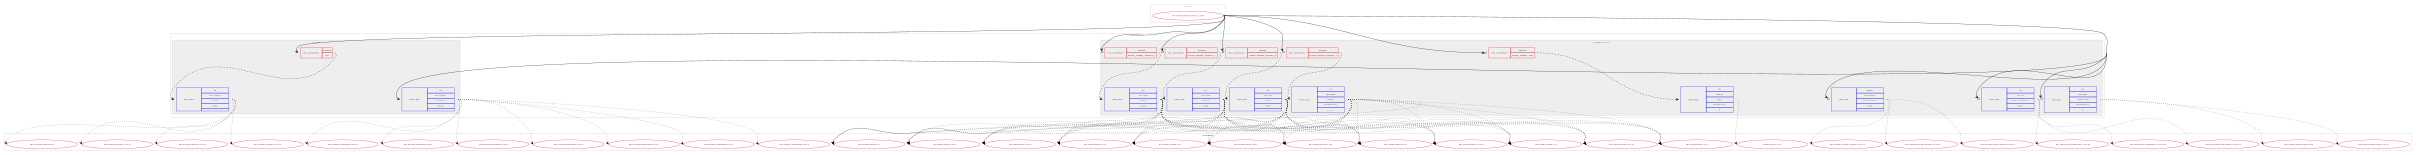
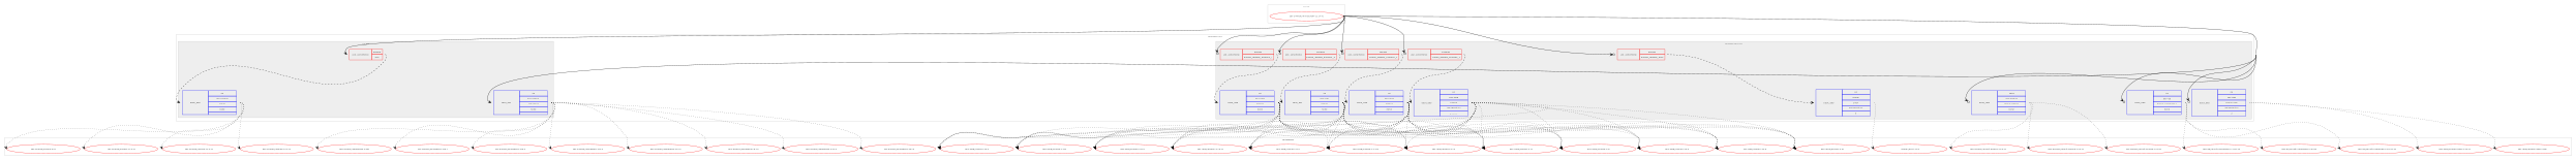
  digraph {
    compound=true
    concentrate=true
    fontname="Comic Neue"
    fontsize=10
    newrank=true
    rankdir=TB
    ranksep=1.5
    node [color=red fontname="Comic Neue" fontsize=10]
    edge [arrowhead=vee fontname="Comic Neue" headport=w style=dotted tailport=e weight=100]
    n1 [label="dev-python/mysqlclient-1.3.14-r1" width=4]
    n2 [color=blue label=<<TABLE BORDER="0" CELLBORDER="1" CELLSPACING="0" CELLPADDING="4" WIDTH="220"><TR><TD ROWSPAN="6" CELLPADDING="30">pack_dep</TD></TR><TR><TD WIDTH="110">no</TD></TR><TR><TD>dev-python</TD></TR><TR><TD>sphinx</TD></TR><TR><TD>none</TD></TR><TR><TD></TD></TR></TABLE>> shape=none]
    n3 [label=<<TABLE BORDER="0" CELLBORDER="1" CELLSPACING="0" CELLPADDING="4"><TR><TD ROWSPAN="3" CELLPADDING="10">use_conditional</TD></TR><TR><TD>positive</TD></TR><TR><TD>doc</TD></TR></TABLE>> shape=none]
    n4 [color=blue label=<<TABLE BORDER="0" CELLBORDER="1" CELLSPACING="0" CELLPADDING="4" WIDTH="220"><TR><TD ROWSPAN="6" CELLPADDING="30">pack_dep</TD></TR><TR><TD WIDTH="110">no</TD></TR><TR><TD>dev-python</TD></TR><TR><TD>setuptools</TD></TR><TR><TD>none</TD></TR><TR><TD></TD></TR></TABLE>> shape=none]
    n5 [color=blue label=<<TABLE BORDER="0" CELLBORDER="1" CELLSPACING="0" CELLPADDING="4" WIDTH="220"><TR><TD ROWSPAN="6" CELLPADDING="30">pack_dep</TD></TR><TR><TD WIDTH="110">no</TD></TR><TR><TD>virtual</TD></TR><TR><TD>pypy</TD></TR><TR><TD>greaterequal</TD></TR><TR><TD>5</TD></TR></TABLE>> shape=none]
    n6 [label=<<TABLE BORDER="0" CELLBORDER="1" CELLSPACING="0" CELLPADDING="4"><TR><TD ROWSPAN="3" CELLPADDING="10">use_conditional</TD></TR><TR><TD>positive</TD></TR><TR><TD>python_targets_pypy</TD></TR></TABLE>> shape=none]
    n7 [color=blue label=<<TABLE BORDER="0" CELLBORDER="1" CELLSPACING="0" CELLPADDING="4" WIDTH="220"><TR><TD ROWSPAN="6" CELLPADDING="30">pack_dep</TD></TR><TR><TD WIDTH="110">no</TD></TR><TR><TD>dev-lang</TD></TR><TR><TD>python</TD></TR><TR><TD>greaterequal</TD></TR><TR><TD>2.7.5-r2</TD></TR></TABLE>> shape=none]
    n8 [label=<<TABLE BORDER="0" CELLBORDER="1" CELLSPACING="0" CELLPADDING="4"><TR><TD ROWSPAN="3" CELLPADDING="10">use_conditional</TD></TR><TR><TD>positive</TD></TR><TR><TD>python_targets_python2_7</TD></TR></TABLE>> shape=none]
    n9 [color=blue label=<<TABLE BORDER="0" CELLBORDER="1" CELLSPACING="0" CELLPADDING="4" WIDTH="220"><TR><TD ROWSPAN="6" CELLPADDING="30">pack_dep</TD></TR><TR><TD WIDTH="110">no</TD></TR><TR><TD>dev-lang</TD></TR><TR><TD>python</TD></TR><TR><TD>none</TD></TR><TR><TD></TD></TR></TABLE>> shape=none]
    n10 [label=<<TABLE BORDER="0" CELLBORDER="1" CELLSPACING="0" CELLPADDING="4"><TR><TD ROWSPAN="3" CELLPADDING="10">use_conditional</TD></TR><TR><TD>positive</TD></TR><TR><TD>python_targets_python3_5</TD></TR></TABLE>> shape=none]
    n11 [color=blue label=<<TABLE BORDER="0" CELLBORDER="1" CELLSPACING="0" CELLPADDING="4" WIDTH="220"><TR><TD ROWSPAN="6" CELLPADDING="30">pack_dep</TD></TR><TR><TD WIDTH="110">no</TD></TR><TR><TD>dev-lang</TD></TR><TR><TD>python</TD></TR><TR><TD>none</TD></TR><TR><TD></TD></TR></TABLE>> shape=none]
    n12 [label=<<TABLE BORDER="0" CELLBORDER="1" CELLSPACING="0" CELLPADDING="4"><TR><TD ROWSPAN="3" CELLPADDING="10">use_conditional</TD></TR><TR><TD>positive</TD></TR><TR><TD>python_targets_python3_6</TD></TR></TABLE>> shape=none]
    n13 [color=blue label=<<TABLE BORDER="0" CELLBORDER="1" CELLSPACING="0" CELLPADDING="4" WIDTH="220"><TR><TD ROWSPAN="6" CELLPADDING="30">pack_dep</TD></TR><TR><TD WIDTH="110">no</TD></TR><TR><TD>dev-lang</TD></TR><TR><TD>python</TD></TR><TR><TD>none</TD></TR><TR><TD></TD></TR></TABLE>> shape=none]
    n14 [label=<<TABLE BORDER="0" CELLBORDER="1" CELLSPACING="0" CELLPADDING="4"><TR><TD ROWSPAN="3" CELLPADDING="10">use_conditional</TD></TR><TR><TD>positive</TD></TR><TR><TD>python_targets_python3_7</TD></TR></TABLE>> shape=none]
    n15 [color=blue label=<<TABLE BORDER="0" CELLBORDER="1" CELLSPACING="0" CELLPADDING="4" WIDTH="220"><TR><TD ROWSPAN="6" CELLPADDING="30">pack_dep</TD></TR><TR><TD WIDTH="110">no</TD></TR><TR><TD>dev-db</TD></TR><TR><TD>mysql-connector-c</TD></TR><TR><TD>none</TD></TR><TR><TD></TD></TR></TABLE>> shape=none]
    n16 [color=blue label=<<TABLE BORDER="0" CELLBORDER="1" CELLSPACING="0" CELLPADDING="4" WIDTH="220"><TR><TD ROWSPAN="6" CELLPADDING="30">pack_dep</TD></TR><TR><TD WIDTH="110">no</TD></TR><TR><TD>dev-lang</TD></TR><TR><TD>python-exec</TD></TR><TR><TD>greaterequal</TD></TR><TR><TD>2</TD></TR></TABLE>> shape=none]
    n17 [color=blue label=<<TABLE BORDER="0" CELLBORDER="1" CELLSPACING="0" CELLPADDING="4" WIDTH="220"><TR><TD ROWSPAN="6" CELLPADDING="30">pack_dep</TD></TR><TR><TD WIDTH="110">weak</TD></TR><TR><TD>dev-python</TD></TR><TR><TD>mysql-python</TD></TR><TR><TD>none</TD></TR><TR><TD></TD></TR></TABLE>> shape=none]
    n18 [label="dev-python/sphinx-1.2.2-r1" width=4]
    n19 [label="dev-python/sphinx-1.2.3-r1" width=4]
    n20 [label="dev-python/sphinx-1.7.5-r1" width=4]
    n21 [label="dev-python/sphinx-2.0.1" width=4]
    n22 [label="dev-python/setuptools-36.7.2" width=4]
    n23 [label="dev-python/setuptools-40.6.3" width=4]
    n24 [label="dev-python/setuptools-41.1.0" width=4]
    n25 [label="dev-python/setuptools-41.2.0" width=4]
    n26 [label="dev-python/setuptools-41.4.0" width=4]
    n27 [label="dev-python/setuptools-41.5.0" width=4]
+   n28 [label="dev-python/setuptools-41.5.1" width=4]
    n29 [label="dev-python/setuptools-9999" width=4]
    n30 [label="virtual/pypy-7.2.0" width=4]
    n31 [label="dev-lang/python-2.7.15" width=4]
    n32 [label="dev-lang/python-2.7.16" width=4]
    n33 [label="dev-lang/python-3.5.5" width=4]
    n34 [label="dev-lang/python-3.5.7" width=4]
    n35 [label="dev-lang/python-3.6.5" width=4]
    n36 [label="dev-lang/python-3.6.8" width=4]
    n37 [label="dev-lang/python-3.6.9" width=4]
    n38 [label="dev-lang/python-3.7.2" width=4]
    n39 [label="dev-lang/python-3.7.3" width=4]
    n40 [label="dev-lang/python-3.7.4-r1" width=4]
    n41 [label="dev-lang/python-3.7.5" width=4]
    n42 [label="dev-lang/python-3.7.5-r1" width=4]
    n43 [label="dev-db/mysql-connector-c-4.1.11-r2" width=4]
    n44 [label="dev-db/mysql-connector-c-8.0.17-r3" width=4]
    n45 [label="dev-db/mysql-connector-c-8.0.18" width=4]
    n46 [label="dev-lang/python-exec-2.4.6-r1" width=4]
    n47 [label="dev-lang/python-exec-9999" width=4]
    n48 [label="dev-python/mysql-python-1.2.3-r1" width=4]
    n49 [label="dev-python/mysql-python-1.2.5-r1" width=4]
    n50 [label="dev-python/mysql-python-1.2.5-r2" width=4]
    subgraph cluster_1 {
      color=gray
      label=<<i>ebuild</i>>
      rank=same
      n1
    }
    subgraph cluster_2 {
      color=gray
      label=<<i>dependencies</i>>
      subgraph cluster_3 {
        color=gray
        fillcolor="#eeeeee"
        label=<<i>compile</i>>
        style=filled
        subgraph sub_4 {
          color=gray
          fillcolor="#eeeeee"
          label=<<i>compile</i>>
          style=filled
          n3
          subgraph sub_5 {
            color=gray
            fillcolor="#eeeeee"
            label=<<i>compile</i>>
            style=filled
            n2
          }
        }
        subgraph sub_6 {
          color=gray
          fillcolor="#eeeeee"
          label=<<i>compile</i>>
          style=filled
          n4
        }
      }
      subgraph cluster_7 {
        color=gray
        fillcolor="#eeeeee"
        label=<<i>compile and run</i>>
        style=filled
        subgraph sub_8 {
          color=gray
          fillcolor="#eeeeee"
          label=<<i>compile and run</i>>
          style=filled
          n6
          subgraph sub_9 {
            color=gray
            fillcolor="#eeeeee"
            label=<<i>compile and run</i>>
            style=filled
            n5
          }
        }
        subgraph sub_10 {
          color=gray
          fillcolor="#eeeeee"
          label=<<i>compile and run</i>>
          style=filled
          n8
          subgraph sub_11 {
            color=gray
            fillcolor="#eeeeee"
            label=<<i>compile and run</i>>
            style=filled
            n7
          }
        }
        subgraph sub_12 {
          color=gray
          fillcolor="#eeeeee"
          label=<<i>compile and run</i>>
          style=filled
          n10
          subgraph sub_13 {
            color=gray
            fillcolor="#eeeeee"
            label=<<i>compile and run</i>>
            style=filled
            n9
          }
        }
        subgraph sub_14 {
          color=gray
          fillcolor="#eeeeee"
          label=<<i>compile and run</i>>
          style=filled
          n12
          subgraph sub_15 {
            color=gray
            fillcolor="#eeeeee"
            label=<<i>compile and run</i>>
            style=filled
            n11
          }
        }
        subgraph sub_16 {
          color=gray
          fillcolor="#eeeeee"
          label=<<i>compile and run</i>>
          style=filled
          n14
          subgraph sub_17 {
            color=gray
            fillcolor="#eeeeee"
            label=<<i>compile and run</i>>
            style=filled
            n13
          }
        }
        subgraph sub_18 {
          color=gray
          fillcolor="#eeeeee"
          label=<<i>compile and run</i>>
          style=filled
          n15
        }
        subgraph sub_19 {
          color=gray
          fillcolor="#eeeeee"
          label=<<i>compile and run</i>>
          style=filled
          n16
        }
        subgraph sub_20 {
          color=gray
          fillcolor="#eeeeee"
          label=<<i>compile and run</i>>
          style=filled
          n17
        }
      }
      subgraph cluster_21 {
        color=gray
        fillcolor="#eeeeee"
        label=<<i>run</i>>
        style=filled
      }
    }
    subgraph cluster_22 {
      color=gray
      label=<<i>candidates</i>>
      rank=same
      subgraph sub_23 {
        color=black
        label=<<i>candidates</i>>
        nodesep=1
        rank=same
        n18
        n19
        n20
        n21
      }
      subgraph sub_24 {
        color=black
        label=<<i>candidates</i>>
        nodesep=1
        rank=same
        n22
        n23
        n24
        n25
        n26
        n27
+       n28
        n29
      }
      subgraph sub_25 {
        color=black
        label=<<i>candidates</i>>
        nodesep=1
        rank=same
        n30
      }
      subgraph sub_26 {
        color=black
        label=<<i>candidates</i>>
        nodesep=1
        rank=same
        n31
        n32
        n33
        n34
        n35
        n36
        n37
        n38
        n39
        n40
        n41
        n42
      }
      subgraph sub_27 {
        color=black
        label=<<i>candidates</i>>
        nodesep=1
        rank=same
        n31
        n32
        n33
        n34
        n35
        n36
        n37
        n38
        n39
        n40
        n41
        n42
      }
      subgraph sub_28 {
        color=black
        label=<<i>candidates</i>>
        nodesep=1
        rank=same
        n31
        n32
        n33
        n34
        n35
        n36
        n37
        n38
        n39
        n40
        n41
        n42
      }
      subgraph sub_29 {
        color=black
        label=<<i>candidates</i>>
        nodesep=1
        rank=same
        n31
        n32
        n33
        n34
        n35
        n36
        n37
        n38
        n39
        n40
        n41
        n42
      }
      subgraph sub_30 {
        color=black
        label=<<i>candidates</i>>
        nodesep=1
        rank=same
        n43
        n44
        n45
      }
      subgraph sub_31 {
        color=black
        label=<<i>candidates</i>>
        nodesep=1
        rank=same
        n46
        n47
      }
      subgraph sub_32 {
        color=black
        label=<<i>candidates</i>>
        nodesep=1
        rank=same
        n48
        n49
        n50
      }
    }
    n1 -> n3 [style=solid weight=20]
    n1 -> n4 [style=solid weight=20]
    n1 -> n6 [arrowhead=odotvee style=solid weight=20]
    n1 -> n8 [arrowhead=odotvee style=solid weight=20]
    n1 -> n10 [arrowhead=odotvee style=solid weight=20]
    n1 -> n12 [arrowhead=odotvee style=solid weight=20]
    n1 -> n14 [arrowhead=odotvee style=solid weight=20]
    n1 -> n15 [arrowhead=odotvee style=solid weight=20]
    n1 -> n16 [arrowhead=odotvee style=solid weight=20]
    n1 -> n17 [arrowhead=odotvee style=solid weight=20]
    n2 -> n18
    n2 -> n19
    n2 -> n20
    n2 -> n21
    n3 -> n2 [style=dashed weight=20]
    n4 -> n22
    n4 -> n23
    n4 -> n24
    n4 -> n25
    n4 -> n26
    n4 -> n27
+   n4 -> n28
    n4 -> n29
    n5 -> n30
    n6 -> n5 [style=dashed weight=20]
    n7 -> n31
    n7 -> n32
    n7 -> n33
    n7 -> n34
    n7 -> n35
    n7 -> n36
    n7 -> n37
    n7 -> n38
    n7 -> n39
    n7 -> n40
    n7 -> n41
    n7 -> n42
    n8 -> n7 [style=dashed weight=20]
    n9 -> n31
    n9 -> n32
    n9 -> n33
    n9 -> n34
    n9 -> n35
    n9 -> n36
    n9 -> n37
    n9 -> n38
    n9 -> n39
    n9 -> n40
    n9 -> n41
    n9 -> n42
    n10 -> n9 [style=dashed weight=20]
    n11 -> n31
    n11 -> n32
    n11 -> n33
    n11 -> n34
    n11 -> n35
    n11 -> n36
    n11 -> n37
    n11 -> n38
    n11 -> n39
    n11 -> n40
    n11 -> n41
    n11 -> n42
    n12 -> n11 [style=dashed weight=20]
    n13 -> n31
    n13 -> n32
    n13 -> n33
    n13 -> n34
    n13 -> n35
    n13 -> n36
    n13 -> n37
    n13 -> n38
    n13 -> n39
    n13 -> n40
    n13 -> n41
    n13 -> n42
    n14 -> n13 [style=dashed weight=20]
    n15 -> n43
    n15 -> n44
    n15 -> n45
    n16 -> n46
    n16 -> n47
    n17 -> n48
    n17 -> n49
    n17 -> n50
  }
